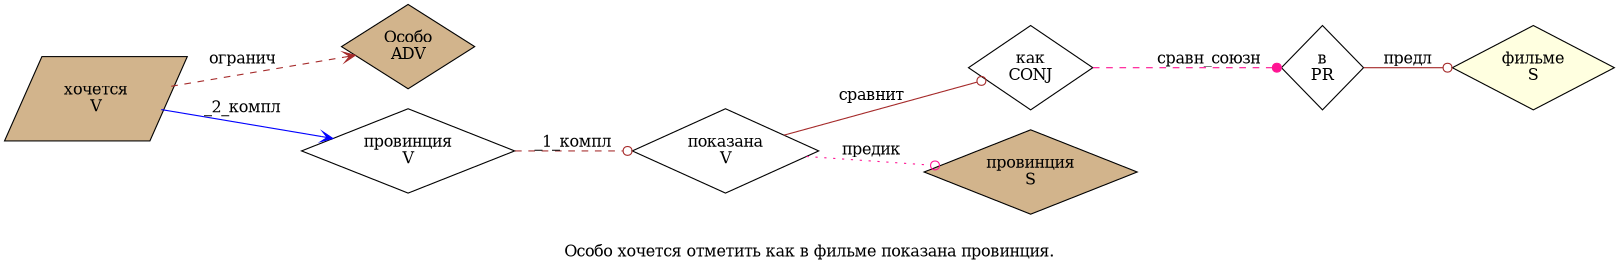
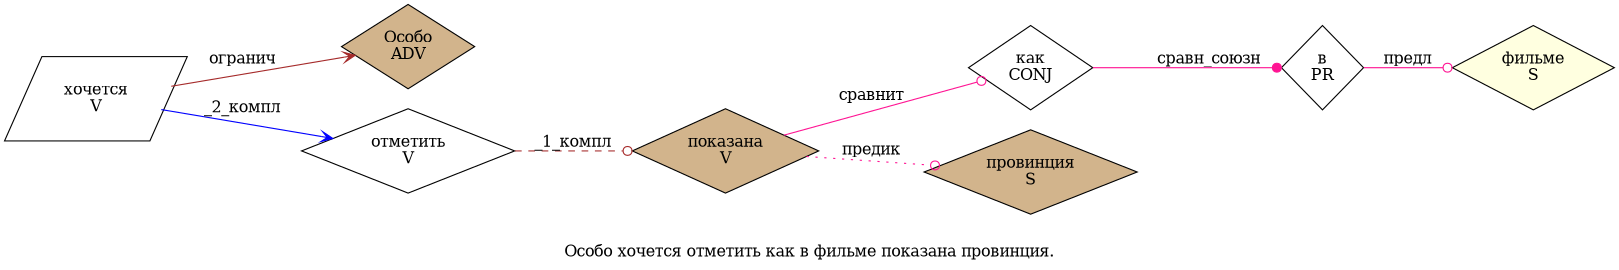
  digraph {
    label="Особо хочется отметить как в фильме показана провинция."
    rankdir=LR
    node [fillcolor=tan penwidth=1 shape=diamond style=filled]
    edge [arrowhead=odot color=deeppink style=solid]
    n1 [label="Особо\nADV"]
-   n2 [label="хочется\nV" shape=parallelogram]
-   n3 [fillcolor=white label="провинция\nV"]
-   n4 [fillcolor=white label="показана\nV"]
+   n2 [fillcolor=white label="хочется\nV" shape=parallelogram]
+   n3 [fillcolor=white label="отметить\nV"]
+   n4 [label="показана\nV"]
    n5 [fillcolor=white label="как\nCONJ"]
    n6 [label="провинция\nS"]
    n7 [fillcolor=white label="в\nPR"]
    n8 [fillcolor=lightyellow label="фильме\nS"]
-   n2 -> n1 [arrowhead=vee color=brown label="огранич" style=dashed]
+   n2 -> n1 [arrowhead=vee color=brown label="огранич"]
    n2 -> n3 [arrowhead=vee color=blue label="_2_компл"]
    n3 -> n4 [color=brown label="_1_компл" style=dashed]
-   n4 -> n5 [color=brown label="сравнит"]
+   n4 -> n5 [label="сравнит"]
    n4 -> n6 [label="предик" style=dotted]
-   n5 -> n7 [arrowhead=dot label="сравн_союзн" style=dashed]
-   n7 -> n8 [color=brown label="предл"]
+   n5 -> n7 [arrowhead=dot label="сравн_союзн"]
+   n7 -> n8 [label="предл"]
  }
